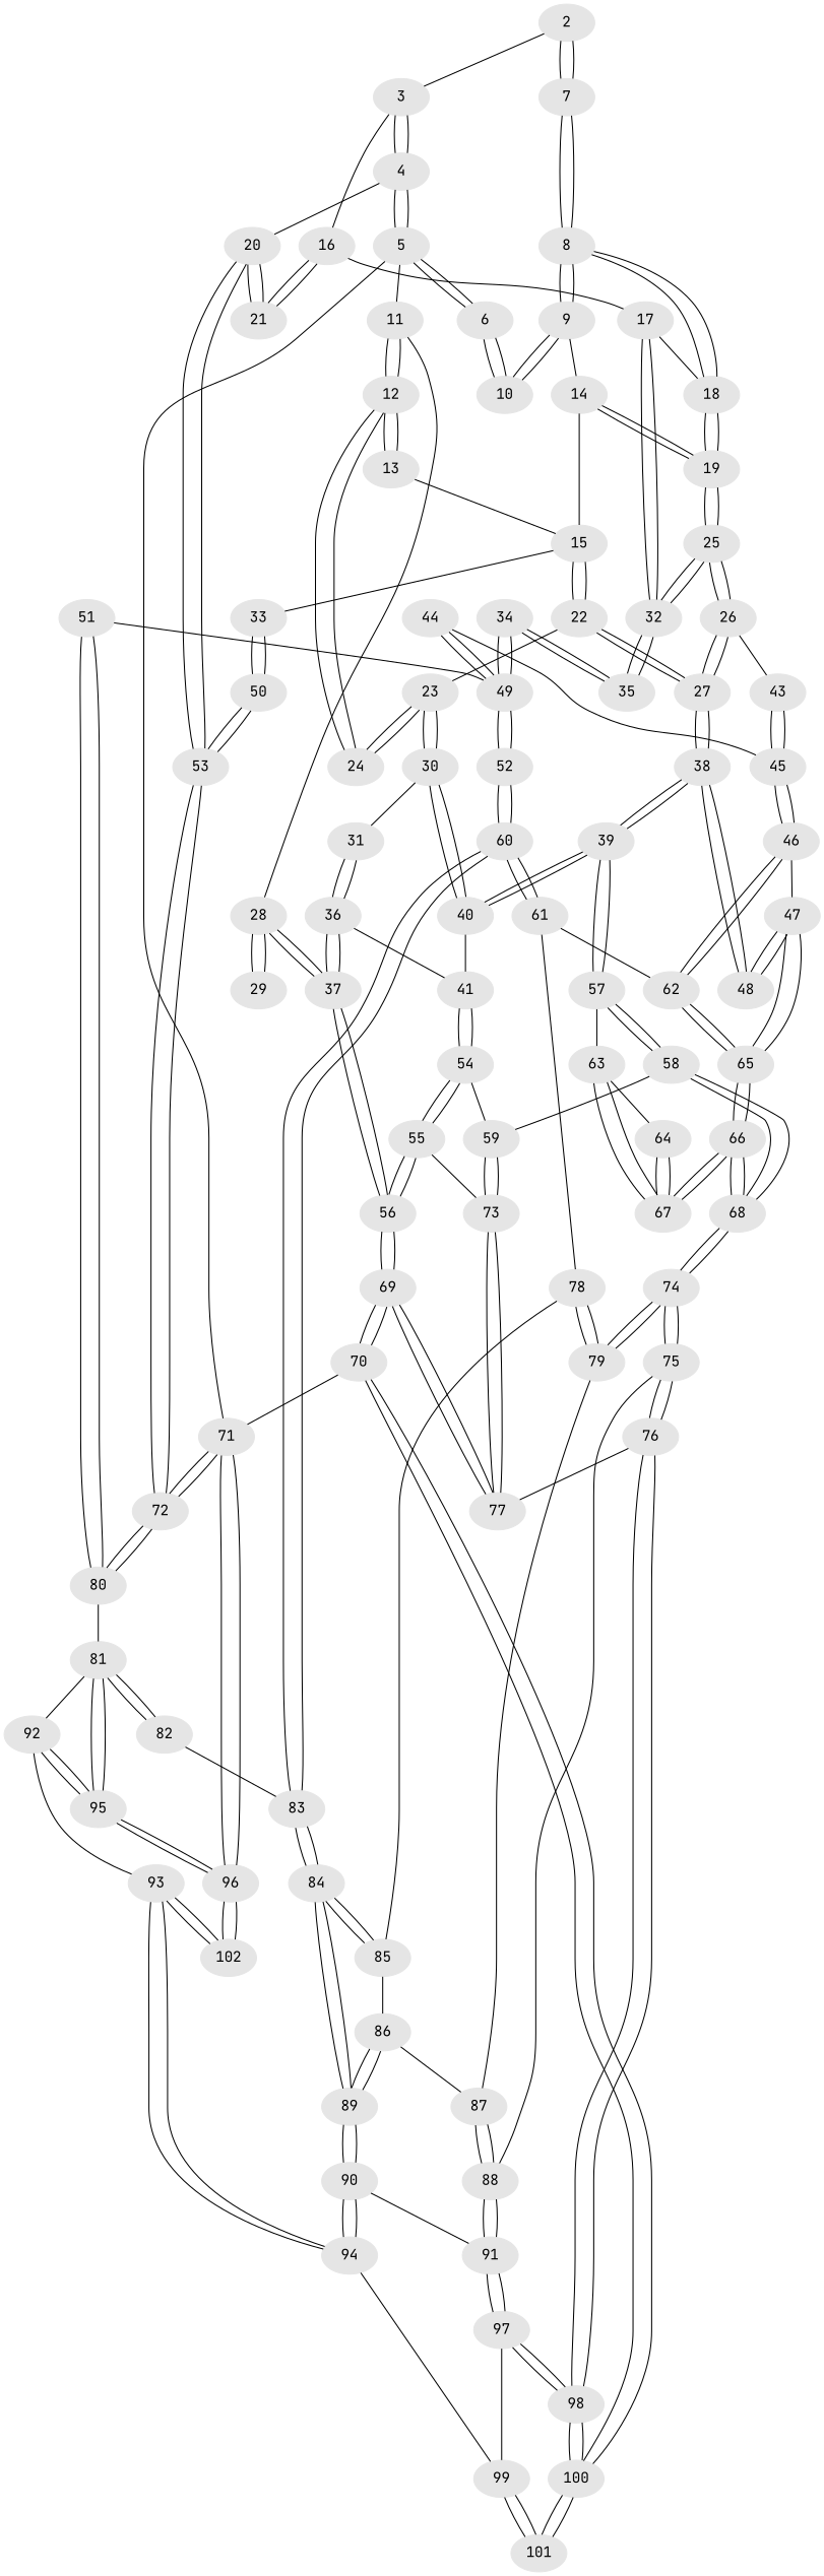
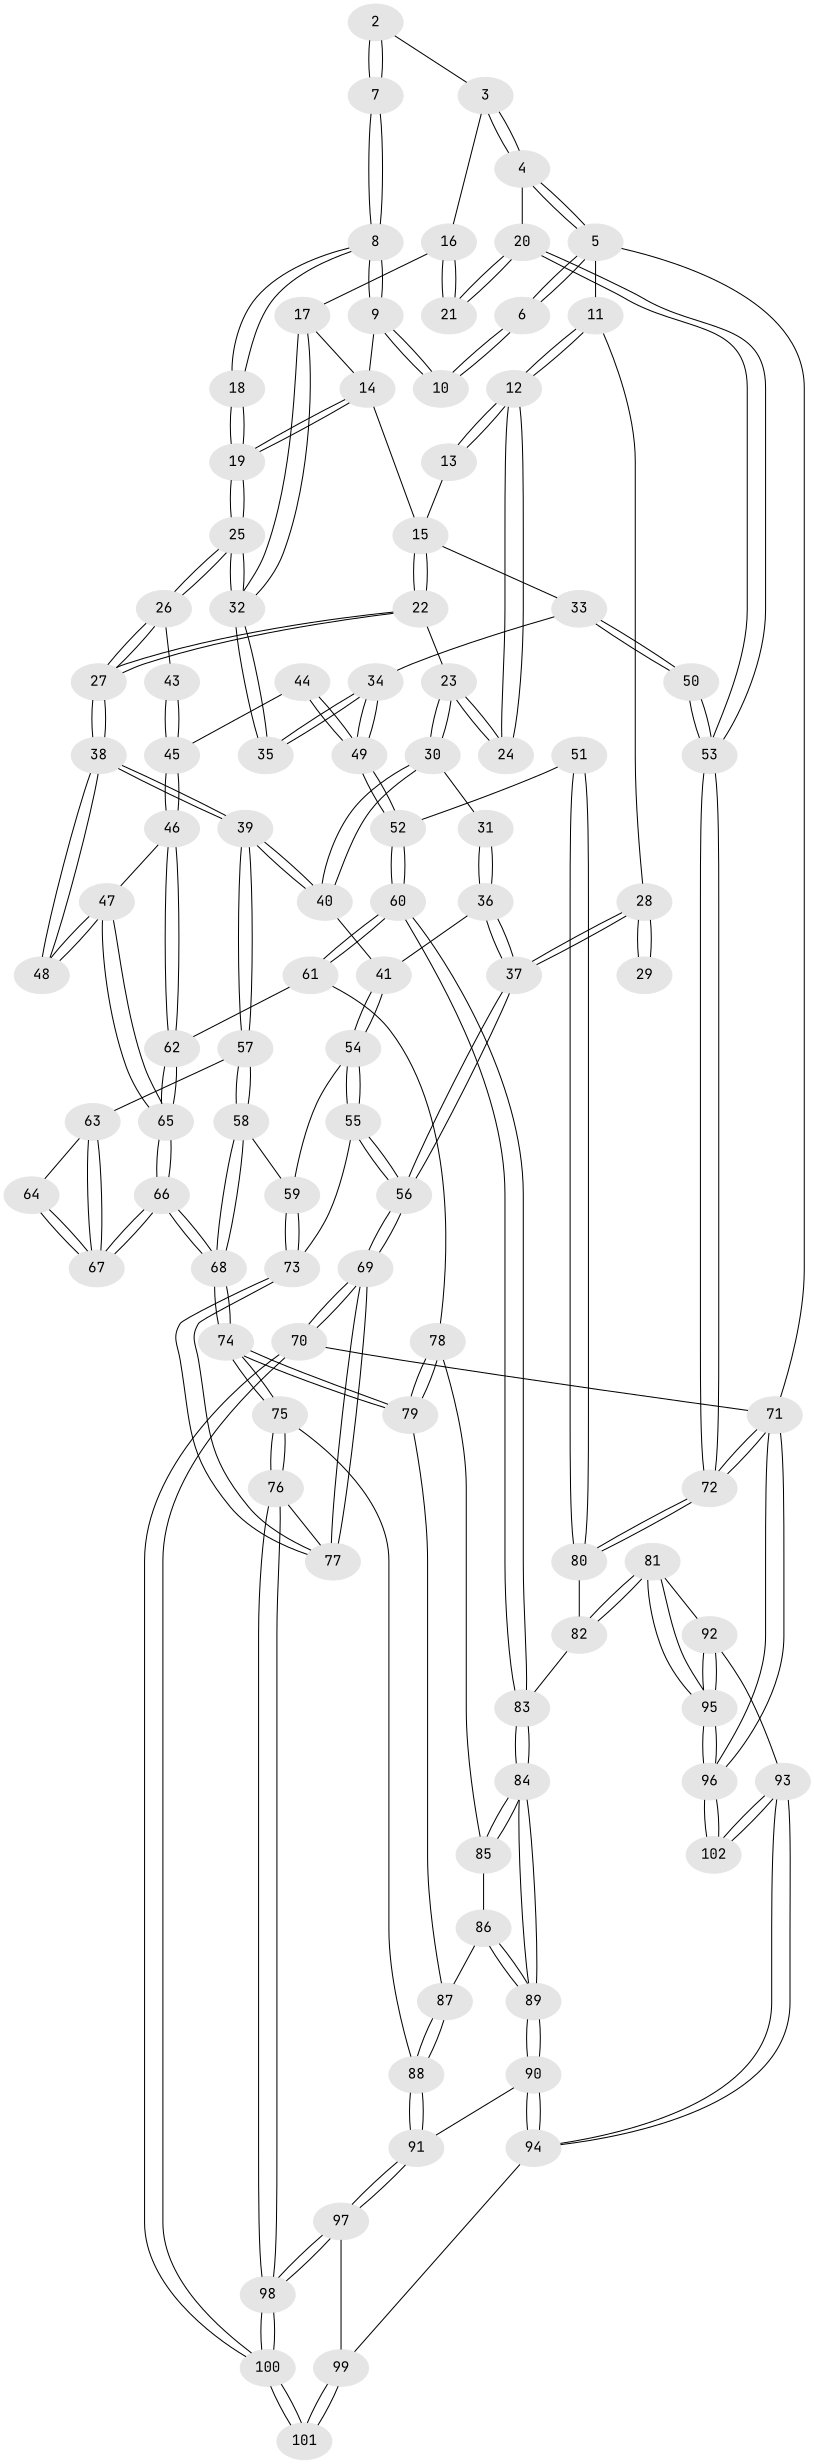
  graph {
    fontname="JetBrains Mono"
    node [color=gray90 fontname="JetBrains Mono" style=filled]
    edge [fontname="JetBrains Mono"]
    2
    7
    3
    8
    4
    16
    5
    20
    17
    21
    6
    11
    71
    53
    10
    12
    28
    72
    96
    9
    18
    14
    19
    15
    13
    24
    29
    37
    70
    100
    22
    33
    25
    23
    27
    32
    35
    26
    34
    50
    30
    38
    31
    40
    43
    45
    39
    48
    56
    36
    41
    49
    52
    54
    69
    57
    58
    63
    55
    59
    44
    46
    47
    62
    65
    66
    60
    51
    80
    81
    61
    83
    73
    77
    68
    64
    67
    74
    78
    84
    79
    85
    75
    101
    102
    76
    88
    87
    98
    91
    86
    82
    95
    92
    93
    89
    90
    97
    94
    99
    2 -- 7
    2 -- 7
    2 -- 3
    7 -- 8
    7 -- 8
    3 -- 4
    3 -- 4
    3 -- 16
    8 -- 9
    8 -- 9
    8 -- 18
    8 -- 18
    4 -- 5
    4 -- 5
    4 -- 20
    16 -- 17
    16 -- 21
    16 -- 21
    5 -- 6
    5 -- 6
    5 -- 11
    5 -- 71
    20 -- 21
    20 -- 21
    20 -- 53
    20 -- 53
-   17 -- 18
+   17 -- 14
    17 -- 32
    17 -- 32
    6 -- 10
    6 -- 10
    11 -- 12
    11 -- 12
    11 -- 28
    71 -- 72
    71 -- 72
    71 -- 96
    71 -- 96
    53 -- 72
    53 -- 72
    12 -- 13
    12 -- 13
    12 -- 24
    12 -- 24
    28 -- 29
    28 -- 29
    28 -- 37
    28 -- 37
    72 -- 80
    72 -- 80
    96 -- 102
    96 -- 102
    9 -- 10
    9 -- 10
    9 -- 14
    18 -- 19
    18 -- 19
    14 -- 19
    14 -- 19
    14 -- 15
    19 -- 25
    19 -- 25
    15 -- 22
    15 -- 22
    15 -- 33
    13 -- 15
    37 -- 56
    37 -- 56
    70 -- 71
    70 -- 100
    70 -- 100
    100 -- 101
    100 -- 101
    22 -- 23
    22 -- 27
    22 -- 27
+   33 -- 34
    33 -- 50
    33 -- 50
    25 -- 32
    25 -- 32
    25 -- 26
    25 -- 26
    23 -- 24
    23 -- 24
    23 -- 30
    23 -- 30
    27 -- 38
    27 -- 38
    32 -- 35
    32 -- 35
    26 -- 27
    26 -- 27
    26 -- 43
    34 -- 35
    34 -- 35
    34 -- 49
    34 -- 49
    50 -- 53
    50 -- 53
    30 -- 31
    30 -- 40
    30 -- 40
    38 -- 39
    38 -- 39
    38 -- 48
    38 -- 48
    31 -- 36
    31 -- 36
    40 -- 41
    43 -- 45
    43 -- 45
    45 -- 46
    45 -- 46
    39 -- 40
    39 -- 40
    39 -- 57
    39 -- 57
    56 -- 69
    56 -- 69
    36 -- 37
    36 -- 37
    36 -- 41
    41 -- 54
    41 -- 54
    49 -- 52
    49 -- 52
    52 -- 60
    52 -- 60
    54 -- 55
    54 -- 55
    54 -- 59
    69 -- 70
    69 -- 70
    69 -- 77
    69 -- 77
    57 -- 58
    57 -- 58
    57 -- 63
    58 -- 59
    58 -- 68
    58 -- 68
    63 -- 64
    63 -- 67
    63 -- 67
    55 -- 56
    55 -- 56
    55 -- 73
    59 -- 73
    59 -- 73
    44 -- 45
    44 -- 49
    44 -- 49
    46 -- 47
    46 -- 62
    46 -- 62
    47 -- 48
    47 -- 48
    47 -- 65
    47 -- 65
    62 -- 65
    62 -- 65
    65 -- 66
    65 -- 66
    66 -- 68
    66 -- 68
    66 -- 67
    66 -- 67
    60 -- 61
    60 -- 61
    60 -- 83
    60 -- 83
-   51 -- 49
+   51 -- 52
    51 -- 80
    51 -- 80
-   80 -- 81
+   80 -- 82
    81 -- 82
    81 -- 82
    81 -- 95
    81 -- 95
    81 -- 92
    61 -- 62
    61 -- 78
    83 -- 84
    83 -- 84
    73 -- 77
    73 -- 77
    68 -- 74
    68 -- 74
    64 -- 67
    64 -- 67
    74 -- 79
    74 -- 79
    74 -- 75
    74 -- 75
    78 -- 79
    78 -- 79
    78 -- 85
    84 -- 85
    84 -- 85
    84 -- 89
    84 -- 89
    79 -- 87
    85 -- 86
    75 -- 76
    75 -- 76
    75 -- 88
    76 -- 77
    76 -- 98
    76 -- 98
    88 -- 91
    88 -- 91
    87 -- 88
    87 -- 88
    98 -- 100
    98 -- 100
    91 -- 97
    91 -- 97
    86 -- 87
    86 -- 89
    86 -- 89
    82 -- 83
    95 -- 96
    95 -- 96
    92 -- 95
    92 -- 95
    92 -- 93
    93 -- 102
    93 -- 102
    93 -- 94
    93 -- 94
    89 -- 90
    89 -- 90
    90 -- 91
    90 -- 94
    90 -- 94
    97 -- 98
    97 -- 98
    97 -- 99
    94 -- 99
    99 -- 101
    99 -- 101
  }
